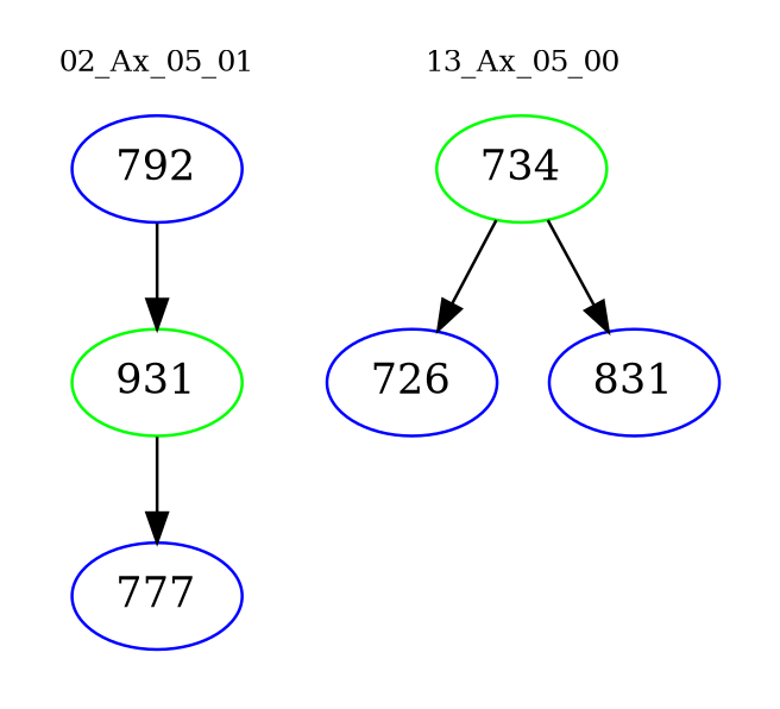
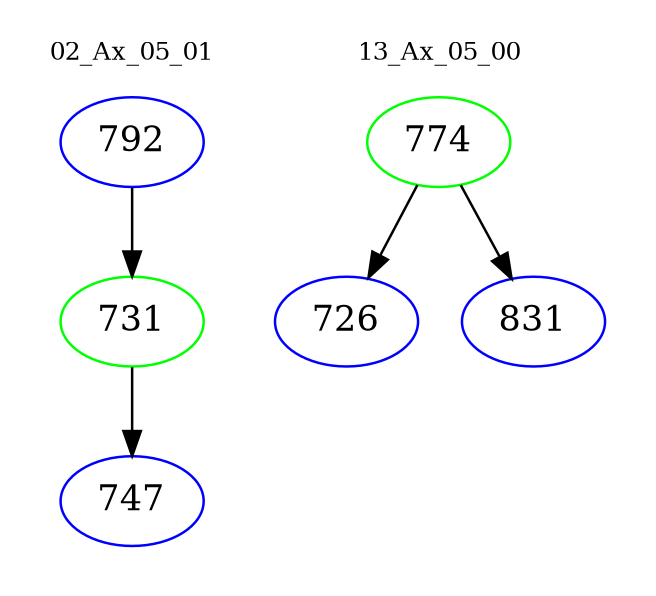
  digraph {
    node [color=blue]
    edge [color=black]
-   n1 [color=green label=931]
+   n1 [color=green label=731]
    n2 [label=792]
-   n3 [label=777]
-   n4 [color=green label=734]
+   n3 [label=747]
+   n4 [color=green label=774]
    n5 [label=726]
    n6 [label=831]
    subgraph cluster_1 {
      color=white
      fontsize=10
      label="02_Ax_05_01"
      n1
      n2
      n3
    }
    subgraph cluster_2 {
      color=white
      fontsize=10
      label="13_Ax_05_00"
      n4
      n5
      n6
    }
    n1 -> n3
    n2 -> n1
    n4 -> n5
    n4 -> n6
  }
